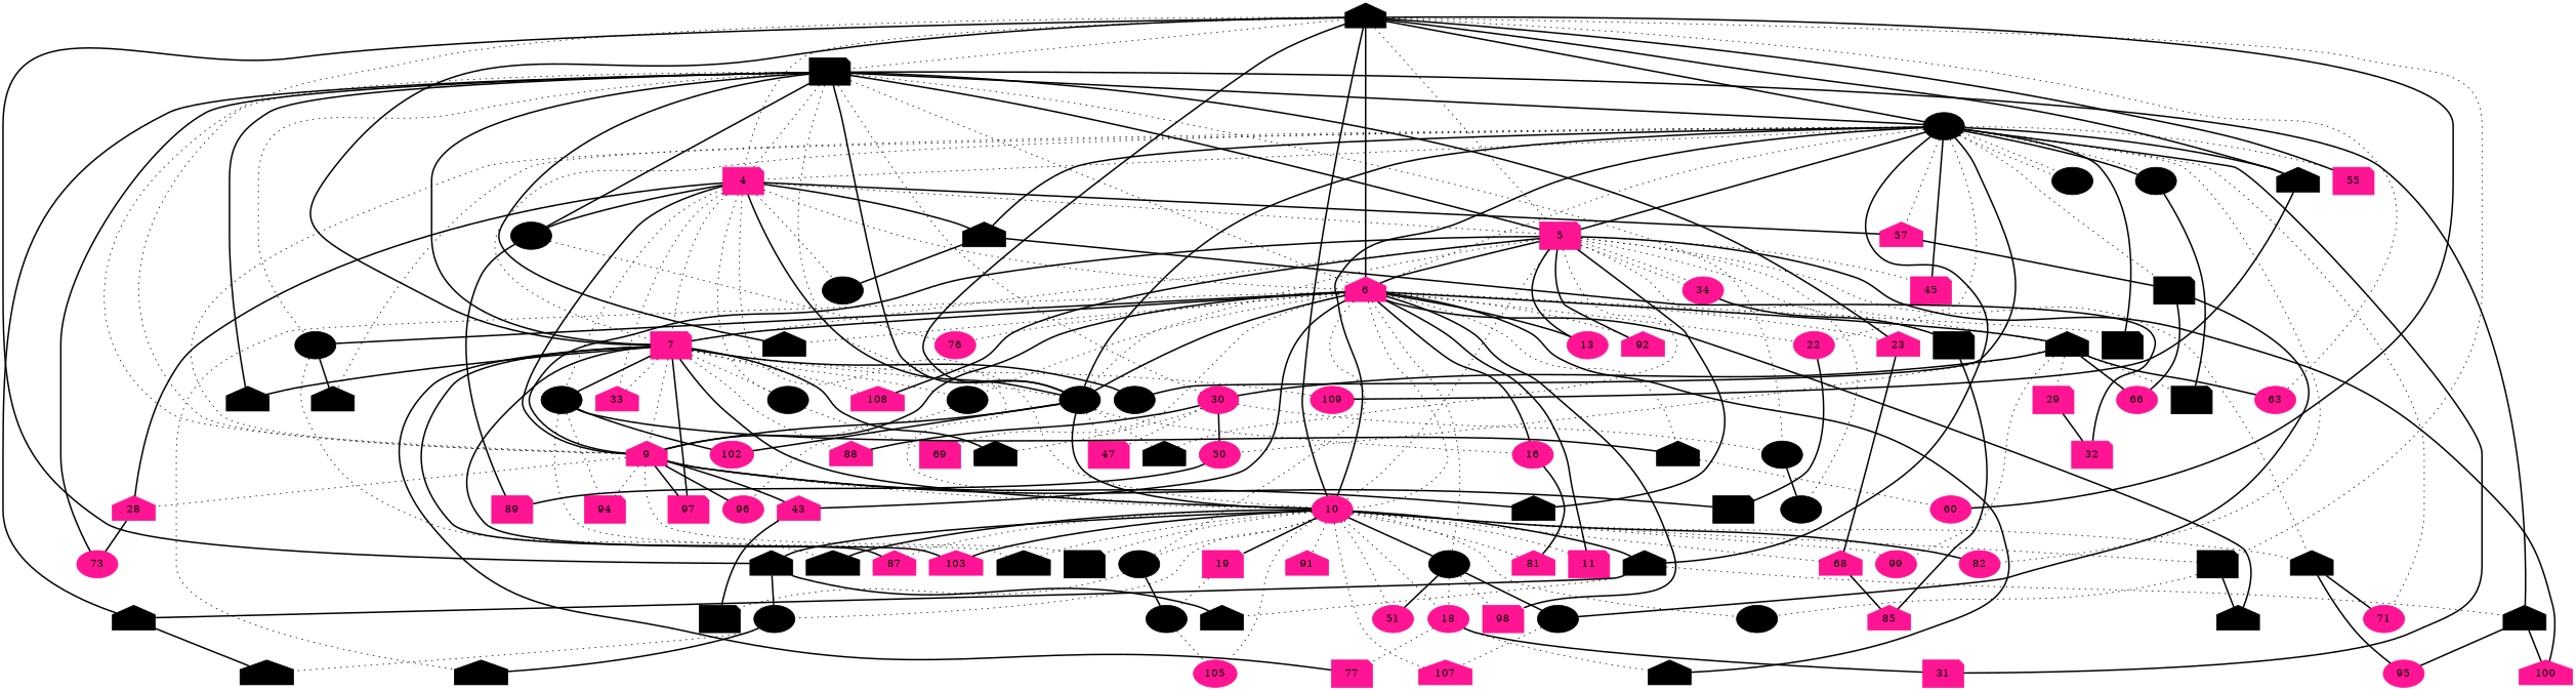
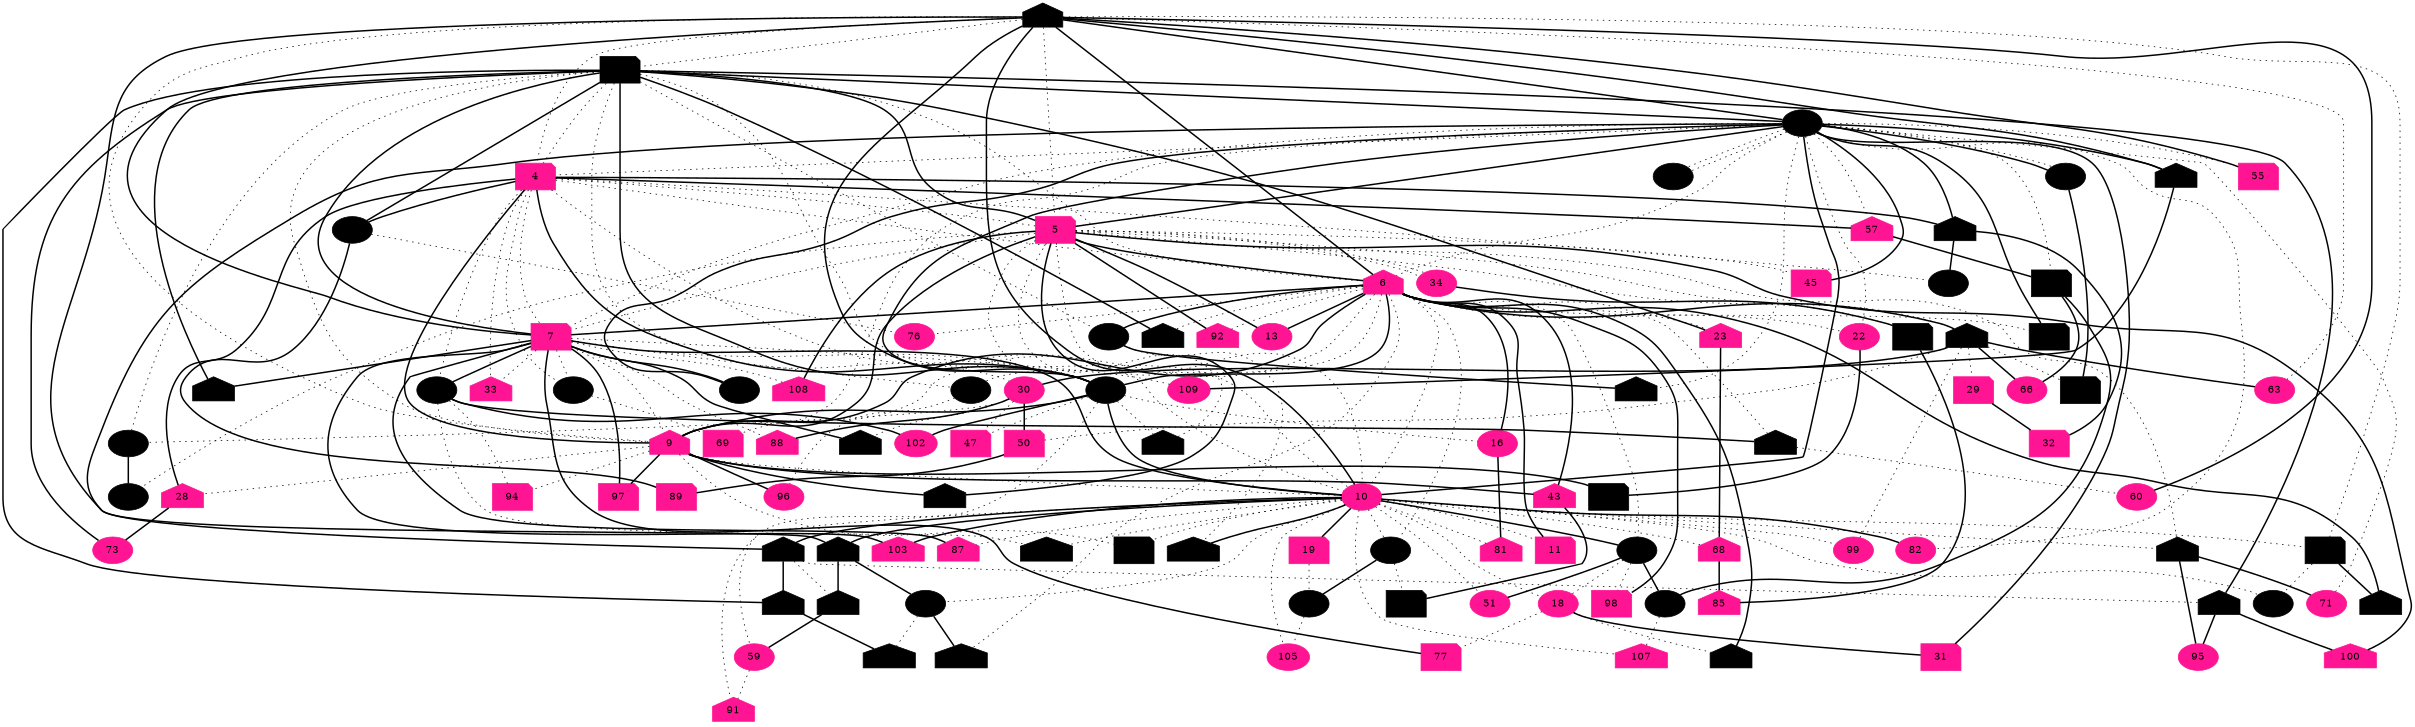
  graph {
    node [color=deeppink shape=ellipse style=filled]
    edge [style=bold]
    1 [color=black shape=house]
    2 [color=black shape=note]
    3 [color=black]
    4 [shape=note]
    5 [shape=note]
    6 [shape=house]
    7 [shape=note]
    8 [color=black]
    9 [shape=house]
    10
    21 [color=black shape=house]
    55 [shape=note]
    60
    62 [color=black shape=note]
    63
    74 [color=black shape=house]
    23 [shape=house]
    30
    38 [color=black shape=house]
    39 [color=black shape=house]
    40 [color=black]
    44 [color=black]
    48 [color=black shape=house]
    67 [color=black]
    73
    83 [color=black shape=house]
    22
    24 [color=black shape=house]
    26 [color=black shape=house]
    31 [shape=note]
    36 [color=black]
    41 [color=black shape=house]
    45 [shape=note]
    52 [color=black]
    53 [color=black]
    57 [shape=house]
    65 [color=black shape=note]
    71
    78 [color=black shape=note]
    82
    12 [color=black]
    15 [color=black]
    28 [shape=house]
    33 [shape=house]
    86 [color=black]
    13
    17 [color=black shape=house]
    20 [color=black shape=house]
    34
    35 [color=black shape=house]
    49 [color=black shape=house]
    70 [color=black shape=note]
    72 [color=black]
    92 [shape=house]
    100 [shape=house]
    108 [shape=house]
    11 [shape=note]
    14 [color=black]
    16
    25 [color=black]
    42 [color=black shape=house]
    43 [shape=house]
    56 [color=black]
    69 [shape=note]
    75 [color=black shape=house]
    76
    84 [color=black shape=house]
    98 [shape=note]
    106 [color=black shape=house]
    54 [color=black shape=house]
    77 [shape=note]
    87 [shape=house]
    88 [shape=house]
    97 [shape=note]
    103 [shape=house]
    109
    47 [shape=note]
+   59
    102
    46 [color=black shape=note]
    58 [color=black shape=note]
    94 [shape=note]
    96
    19 [shape=note]
    18
    51
    61 [color=black]
    68 [shape=house]
    80 [color=black]
    81 [shape=house]
    91 [shape=house]
    99
    101 [color=black shape=house]
    104 [color=black shape=house]
    105
    107 [shape=house]
    27 [color=black shape=house]
-   50
+   50 [shape=note]
    89 [shape=note]
    110 [color=black shape=house]
    95
    32 [shape=note]
    79 [color=black shape=note]
    90 [color=black]
    66
    37 [color=black]
    29 [shape=note]
    85 [shape=house]
    93 [color=black shape=note]
    1 -- 2 [style=dotted]
    1 -- 3
    1 -- 4 [style=dotted]
    1 -- 5 [style=dotted]
    1 -- 6
    1 -- 7
    1 -- 8
    1 -- 9 [style=dotted]
    1 -- 10
    1 -- 21
    1 -- 55
    1 -- 60
    1 -- 62 [style=dotted]
    1 -- 63 [style=dotted]
    1 -- 74
    2 -- 3
    2 -- 4 [style=dotted]
    2 -- 5
    2 -- 6 [style=dotted]
    2 -- 7
    2 -- 8
    2 -- 9 [style=dotted]
    2 -- 10 [style=dotted]
    2 -- 23
    2 -- 30 [style=dotted]
    2 -- 38
    2 -- 39
    2 -- 40 [style=dotted]
    2 -- 44
    2 -- 48
    2 -- 67 [style=dotted]
    2 -- 73
    2 -- 83
    3 -- 4 [style=dotted]
    3 -- 5
    3 -- 6 [style=dotted]
    3 -- 7 [style=dotted]
    3 -- 8
    3 -- 9 [style=dotted]
    3 -- 10
    3 -- 55 [style=dotted]
    3 -- 74
    3 -- 22 [style=dotted]
    3 -- 24
    3 -- 26
    3 -- 31
    3 -- 36
    3 -- 41 [style=dotted]
    3 -- 45
    3 -- 52 [style=dotted]
    3 -- 52 [style=dotted]
    3 -- 53
    3 -- 53 [style=dotted]
    3 -- 57 [style=dotted]
    3 -- 65 [style=dotted]
    3 -- 71 [style=dotted]
    3 -- 78
    3 -- 82 [style=dotted]
    4 -- 5 [style=dotted]
    4 -- 6 [style=dotted]
    4 -- 7 [style=dotted]
    4 -- 8
    4 -- 9
    4 -- 10 [style=dotted]
    4 -- 44
    4 -- 24
    4 -- 57
    4 -- 12 [style=dotted]
    4 -- 15 [style=dotted]
    4 -- 28
    4 -- 33 [style=dotted]
    4 -- 86 [style=dotted]
    5 -- 6
    5 -- 7 [style=dotted]
    5 -- 8 [style=dotted]
    5 -- 9
    5 -- 10 [style=dotted]
    5 -- 45 [style=dotted]
    5 -- 13
    5 -- 17
    5 -- 20 [style=dotted]
    5 -- 34 [style=dotted]
    5 -- 34 [style=dotted]
    5 -- 35 [style=dotted]
    5 -- 49 [style=dotted]
    5 -- 70 [style=dotted]
    5 -- 72 [style=dotted]
    5 -- 92
    5 -- 100
    5 -- 108
    6 -- 7
    6 -- 8
    6 -- 9
    6 -- 10 [style=dotted]
    6 -- 23 [style=dotted]
    6 -- 39 [style=dotted]
    6 -- 40
    6 -- 22 [style=dotted]
    6 -- 78 [style=dotted]
    6 -- 13
    6 -- 20
    6 -- 92 [style=dotted]
    6 -- 11
    6 -- 14 [style=dotted]
    6 -- 16
    6 -- 25 [style=dotted]
    6 -- 42 [style=dotted]
    6 -- 43
    6 -- 56 [style=dotted]
    6 -- 69 [style=dotted]
    6 -- 75
    6 -- 76 [style=dotted]
    6 -- 84
    6 -- 98
    6 -- 106 [style=dotted]
    7 -- 8 [style=dotted]
    7 -- 9 [style=dotted]
    7 -- 10
    7 -- 38
    7 -- 36
    7 -- 12 [style=dotted]
    7 -- 15
    7 -- 33 [style=dotted]
    7 -- 108 [style=dotted]
    7 -- 56 [style=dotted]
    7 -- 54
    7 -- 77
    7 -- 87
    7 -- 88 [style=dotted]
    7 -- 97
    7 -- 103
    7 -- 109 [style=dotted]
    8 -- 9
    8 -- 10
    8 -- 35 [style=dotted]
    8 -- 16 [style=dotted]
    8 -- 47 [style=dotted]
+   8 -- 59 [style=dotted]
    8 -- 102
    9 -- 10 [style=dotted]
    9 -- 28 [style=dotted]
    9 -- 17
    9 -- 43
    9 -- 97
    9 -- 46
    9 -- 58 [style=dotted]
    9 -- 94 [style=dotted]
    9 -- 96
    10 -- 21
    10 -- 62 [style=dotted]
    10 -- 26
    10 -- 82
    10 -- 49 [style=dotted]
    10 -- 11 [style=dotted]
    10 -- 14
    10 -- 25 [style=dotted]
    10 -- 87 [style=dotted]
    10 -- 103
    10 -- 58 [style=dotted]
    10 -- 19
    10 -- 18 [style=dotted]
    10 -- 51 [style=dotted]
    10 -- 61 [style=dotted]
    10 -- 68 [style=dotted]
    10 -- 80 [style=dotted]
    10 -- 81 [style=dotted]
    10 -- 91 [style=dotted]
    10 -- 99 [style=dotted]
    10 -- 101 [style=dotted]
    10 -- 104
    10 -- 105 [style=dotted]
    10 -- 107 [style=dotted]
    21 -- 61
    21 -- 27
    62 -- 75
    62 -- 80 [style=dotted]
    74 -- 109
    23 -- 68
    30 -- 67 [style=dotted]
    30 -- 54 [style=dotted]
    30 -- 88
    30 -- 47 [style=dotted]
    30 -- 50
    40 -- 41
    40 -- 104 [style=dotted]
    44 -- 76 [style=dotted]
    44 -- 89
    48 -- 110
    67 -- 72
    83 -- 100
    83 -- 95
    22 -- 46
    24 -- 86
    24 -- 32
    26 -- 48
    26 -- 83 [style=dotted]
    26 -- 27 [style=dotted]
    53 -- 79
    57 -- 65
    65 -- 90
    65 -- 66
    12 -- 69 [style=dotted]
    15 -- 42
    15 -- 102
    15 -- 94 [style=dotted]
    15 -- 101 [style=dotted]
    28 -- 73
    20 -- 63
    20 -- 30
    20 -- 99 [style=dotted]
    20 -- 50 [style=dotted]
    20 -- 79 [style=dotted]
    20 -- 66
    20 -- 29 [style=dotted]
    34 -- 70
    49 -- 71
    49 -- 95
    70 -- 85
    14 -- 98 [style=dotted]
    14 -- 18 [style=dotted]
    14 -- 51
    14 -- 90
    16 -- 81
    25 -- 37
    25 -- 93 [style=dotted]
    42 -- 60 [style=dotted]
    43 -- 93
    56 -- 96 [style=dotted]
+   59 -- 91 [style=dotted]
    19 -- 37 [style=dotted]
    18 -- 31
    18 -- 84 [style=dotted]
    18 -- 77 [style=dotted]
    61 -- 106
    61 -- 110 [style=dotted]
    68 -- 85
+   27 -- 59
    50 -- 89
    90 -- 107 [style=dotted]
    37 -- 105 [style=dotted]
    29 -- 32
  }
